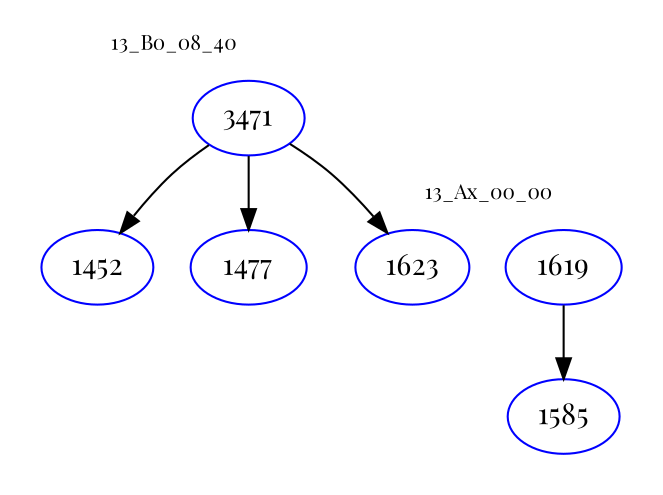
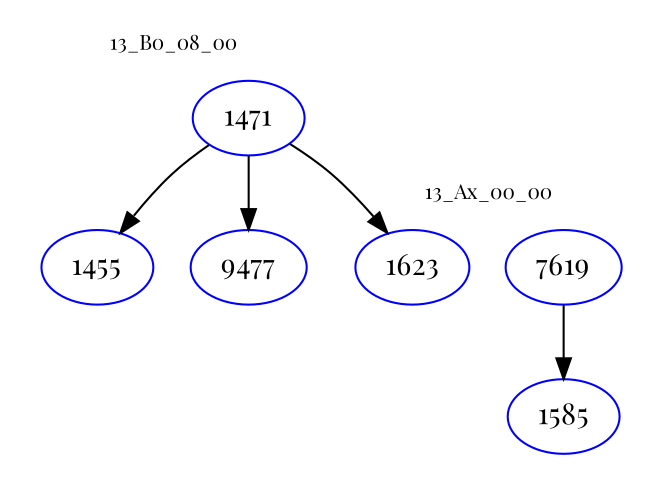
  digraph {
    fontname="Playfair Display"
    node [color=blue fontname="Playfair Display"]
    edge [color=black fontname="Playfair Display"]
-   n1 [label=1619]
+   n1 [label=7619]
    n2 [label=1585]
    n3 [label=1623]
-   n4 [label=3471]
-   n5 [label=1452]
-   n6 [label=1477]
+   n4 [label=1471]
+   n5 [label=1455]
+   n6 [label=9477]
    subgraph cluster_1 {
      color=white
      fontsize=10
      label="13_Ax_00_00"
      n1
      n2
      n3
    }
    subgraph cluster_2 {
      color=white
      fontsize=10
-     label="13_B0_08_40"
+     label="13_B0_08_00"
      n4
      n5
      n6
    }
    n1 -> n2
    n4 -> n3
    n4 -> n5
    n4 -> n6
  }
